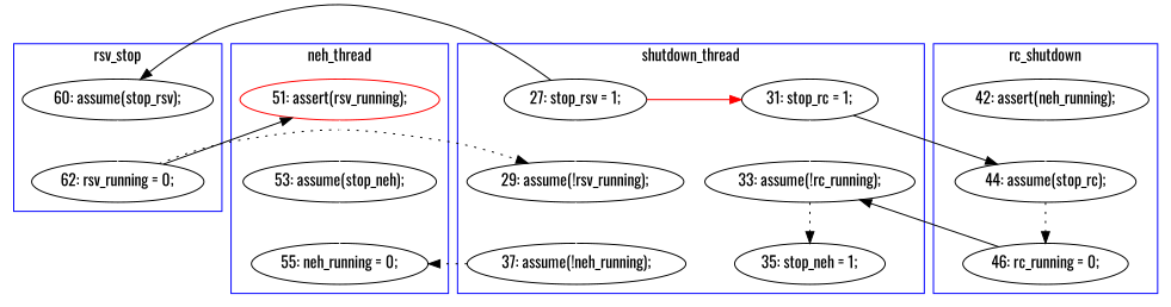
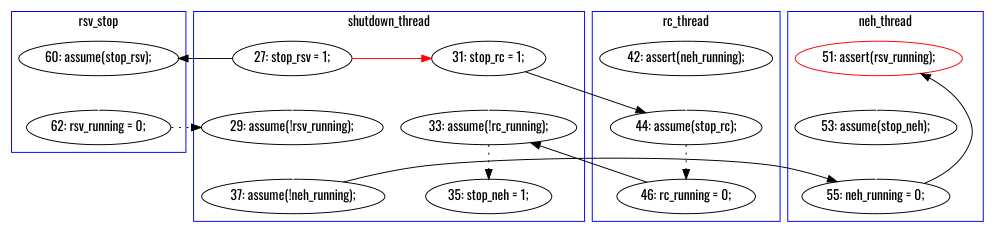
  digraph {
    fontname=Oswald
    node [fontname=Oswald]
    edge [color=black fontname=Oswald style=solid]
    n1 [label="62: rsv_running = 0;"]
    n2 [label="60: assume(stop_rsv);"]
    n3 [label="44: assume(stop_rc);"]
    n4 [label="46: rc_running = 0;"]
    n5 [label="42: assert(neh_running);"]
    n6 [color=red label="51: assert(rsv_running);"]
    n7 [label="53: assume(stop_neh);"]
    n8 [label="55: neh_running = 0;"]
    n9 [label="31: stop_rc = 1;"]
    n10 [label="33: assume(!rc_running);"]
    n11 [label="35: stop_neh = 1;"]
    n12 [label="27: stop_rsv = 1;"]
    n13 [label="29: assume(!rsv_running);"]
    n14 [label="37: assume(!neh_running);"]
    subgraph cluster_1 {
      color=blue
      label=rsv_stop
      n1
      n2
    }
    subgraph cluster_2 {
      color=blue
-     label=rc_shutdown
+     label=rc_thread
      n3
      n4
      n5
    }
    subgraph cluster_3 {
      color=blue
      label=neh_thread
      n6
      n7
      n8
    }
    subgraph cluster_4 {
      color=blue
      label=shutdown_thread
      n9
      n10
      n11
      n12
      n13
      n14
    }
-   n1 -> n6 [constraint=false]
+   n8 -> n6 [constraint=false]
    n1 -> n13 [constraint=false style=dotted]
    n2 -> n1 [color=white]
    n3 -> n4 [style=dotted]
    n4 -> n10 [constraint=false]
    n5 -> n3 [color=white]
    n6 -> n7 [color=white]
    n7 -> n8 [color=white]
    n9 -> n3 [constraint=false]
    n9 -> n10 [color=white]
    n10 -> n11 [style=dotted]
    n12 -> n2 [constraint=false]
    n12 -> n9 [color=red constraint=false]
    n12 -> n13 [color=white]
    n13 -> n14 [color=white]
-   n14 -> n8 [constraint=false style=dotted]
+   n14 -> n8 [constraint=false]
  }
